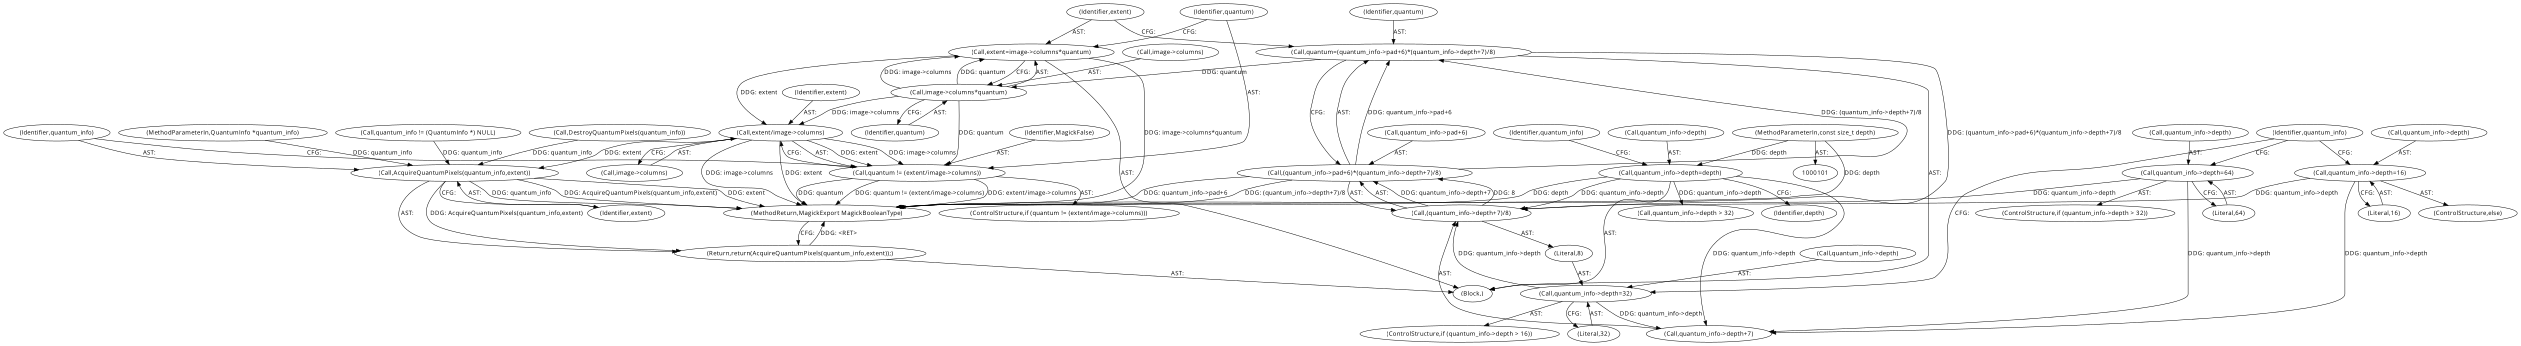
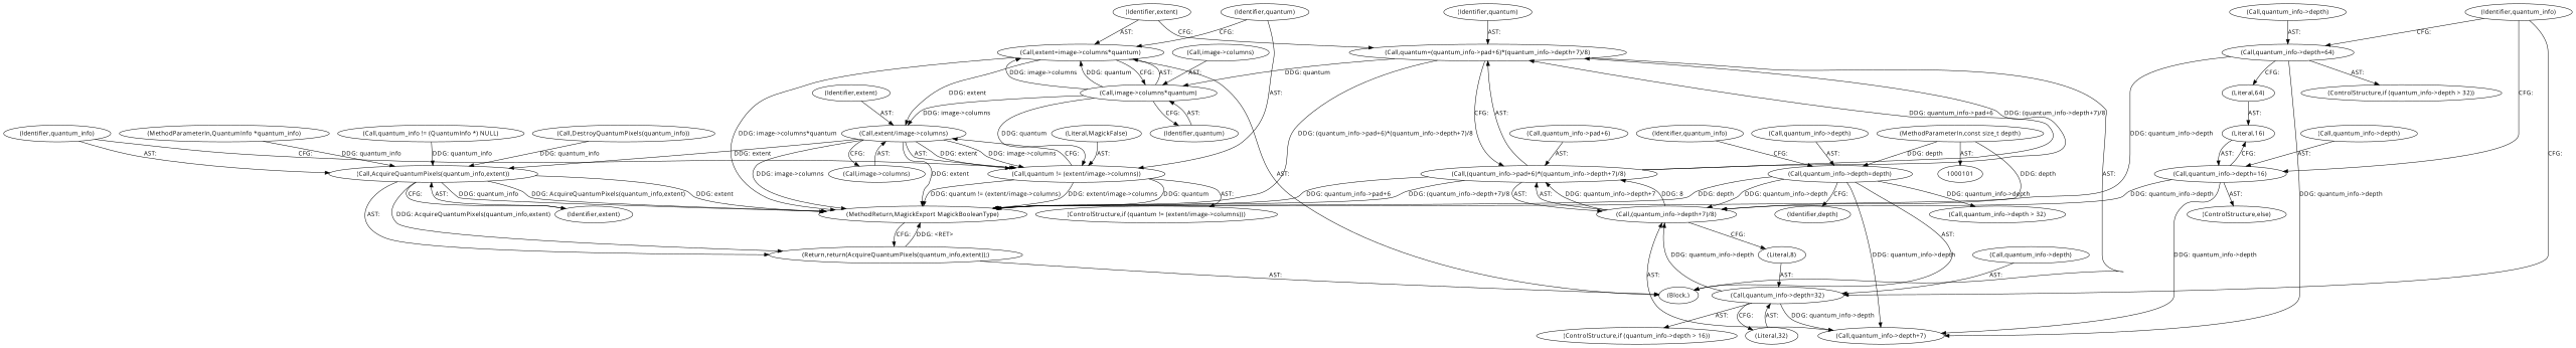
  digraph {
    fontname="Open Sans"
    node [fontname="Open Sans"]
    edge [fontname="Open Sans"]
    n1 [label="(Call,extent/image->columns)"]
    n2 [label="(Call,quantum != (extent/image->columns))"]
    n3 [label="(Call,AcquireQuantumPixels(quantum_info,extent))"]
    n4 [label="(Call,image->columns)"]
    n5 [label="(MethodReturn,MagickExport MagickBooleanType)"]
    n6 [label="(ControlStructure,if (quantum != (extent/image->columns)))"]
    n7 [label="(Return,return(AcquireQuantumPixels(quantum_info,extent));)"]
    n8 [label="(Identifier,extent)"]
    n9 [label="(Call,extent=image->columns*quantum)"]
    n10 [label="(Call,image->columns*quantum)"]
    n11 [label="(Block,)"]
    n12 [label="(Identifier,quantum)"]
    n13 [label="(Call,quantum=(quantum_info->pad+6)*(quantum_info->depth+7)/8)"]
    n14 [label="(Call,(quantum_info->pad+6)*(quantum_info->depth+7)/8)"]
    n15 [label="(Call,(quantum_info->depth+7)/8)"]
    n16 [label="(Literal,8)"]
    n17 [label="(Call,quantum_info->depth=32)"]
    n18 [label="(Call,quantum_info->depth+7)"]
    n19 [label="(ControlStructure,if (quantum_info->depth > 16))"]
    n20 [label="(Literal,32)"]
    n21 [label="(Call,quantum_info->depth=depth)"]
    n22 [label="(Call,quantum_info->depth > 32)"]
    n23 [label="(Identifier,depth)"]
    n24 [label="(MethodParameterIn,const size_t depth)"]
    1000101
    n26 [label="(Call,quantum_info->depth=64)"]
    n27 [label="(Literal,64)"]
    n28 [label="(ControlStructure,if (quantum_info->depth > 32))"]
    n29 [label="(Call,quantum_info->depth=16)"]
    n30 [label="(Literal,16)"]
    n31 [label="(ControlStructure,else)"]
    n32 [label="(Identifier,extent)"]
    n33 [label="(Identifier,quantum)"]
    n34 [label="(Identifier,quantum_info)"]
    n35 [label="(Call,image->columns)"]
    n36 [label="(Identifier,extent)"]
    n37 [label="(Call,quantum_info->pad+6)"]
    n38 [label="(MethodParameterIn,QuantumInfo *quantum_info)"]
    n39 [label="(Identifier,quantum_info)"]
    n40 [label="(Identifier,quantum)"]
    n41 [label="(Call,quantum_info->depth)"]
    n42 [label="(Call,quantum_info != (QuantumInfo *) NULL)"]
    n43 [label="(Identifier,quantum_info)"]
    n44 [label="(Call,quantum_info->depth)"]
    n45 [label="(Call,DestroyQuantumPixels(quantum_info))"]
    n46 [label="(Call,quantum_info->depth)"]
    n47 [label="(Call,quantum_info->depth)"]
-   n48 [label="(Identifier,MagickFalse)"]
+   n48 [label="(Literal,MagickFalse)"]
    n1 -> n2 [label="AST: "]
    n1 -> n2 [label="DDG: extent"]
    n1 -> n2 [label="DDG: image->columns"]
    n1 -> n3 [label="DDG: extent"]
    n1 -> n4 [label="CFG: "]
    n1 -> n5 [label="DDG: image->columns"]
    n1 -> n5 [label="DDG: extent"]
    n2 -> n1 [label="CFG: "]
    n2 -> n5 [label="DDG: quantum != (extent/image->columns)"]
    n2 -> n5 [label="DDG: extent/image->columns"]
    n2 -> n5 [label="DDG: quantum"]
    n2 -> n6 [label="AST: "]
    n3 -> n5 [label="DDG: AcquireQuantumPixels(quantum_info,extent)"]
    n3 -> n5 [label="DDG: extent"]
    n3 -> n5 [label="DDG: quantum_info"]
    n3 -> n7 [label="AST: "]
    n3 -> n7 [label="DDG: AcquireQuantumPixels(quantum_info,extent)"]
    n3 -> n8 [label="CFG: "]
    n4 -> n1 [label="AST: "]
    n5 -> n7 [label="CFG: "]
    n7 -> n5 [label="DDG: <RET>"]
    n7 -> n11 [label="AST: "]
    n8 -> n3 [label="AST: "]
    n9 -> n1 [label="DDG: extent"]
    n9 -> n5 [label="DDG: image->columns*quantum"]
    n9 -> n10 [label="CFG: "]
    n9 -> n11 [label="AST: "]
    n10 -> n1 [label="DDG: image->columns"]
    n10 -> n2 [label="DDG: quantum"]
    n10 -> n9 [label="AST: "]
    n10 -> n9 [label="DDG: image->columns"]
    n10 -> n9 [label="DDG: quantum"]
    n10 -> n12 [label="CFG: "]
    n12 -> n10 [label="AST: "]
    n13 -> n5 [label="DDG: (quantum_info->pad+6)*(quantum_info->depth+7)/8"]
    n13 -> n10 [label="DDG: quantum"]
    n13 -> n11 [label="AST: "]
    n13 -> n14 [label="CFG: "]
    n14 -> n5 [label="DDG: quantum_info->pad+6"]
    n14 -> n5 [label="DDG: (quantum_info->depth+7)/8"]
    n14 -> n13 [label="AST: "]
    n14 -> n13 [label="DDG: quantum_info->pad+6"]
    n14 -> n13 [label="DDG: (quantum_info->depth+7)/8"]
    n14 -> n15 [label="AST: "]
    n15 -> n14 [label="AST: "]
    n15 -> n14 [label="DDG: quantum_info->depth+7"]
    n15 -> n14 [label="DDG: 8"]
-   n15 -> n16 [label="AST: "]
+   n15 -> n16 [label="CFG: "]
    n16 -> n17 [label="AST: "]
    n17 -> n15 [label="DDG: quantum_info->depth"]
    n17 -> n18 [label="DDG: quantum_info->depth"]
    n17 -> n19 [label="AST: "]
    n17 -> n20 [label="CFG: "]
    n18 -> n15 [label="AST: "]
    n20 -> n17 [label="AST: "]
    n21 -> n5 [label="DDG: depth"]
    n21 -> n11 [label="AST: "]
    n21 -> n15 [label="DDG: quantum_info->depth"]
    n21 -> n18 [label="DDG: quantum_info->depth"]
    n21 -> n22 [label="DDG: quantum_info->depth"]
    n21 -> n23 [label="CFG: "]
    n24 -> n5 [label="DDG: depth"]
    n24 -> n21 [label="DDG: depth"]
    n24 -> 1000101 [label="AST: "]
    n26 -> n15 [label="DDG: quantum_info->depth"]
    n26 -> n18 [label="DDG: quantum_info->depth"]
    n26 -> n27 [label="CFG: "]
    n26 -> n28 [label="AST: "]
-   n27 -> n26 [label="AST: "]
+   n27 -> n30 [label="AST: "]
    n29 -> n15 [label="DDG: quantum_info->depth"]
    n29 -> n18 [label="DDG: quantum_info->depth"]
    n29 -> n30 [label="CFG: "]
    n29 -> n31 [label="AST: "]
    n30 -> n29 [label="AST: "]
    n32 -> n9 [label="AST: "]
    n32 -> n13 [label="CFG: "]
    n33 -> n13 [label="AST: "]
    n34 -> n2 [label="CFG: "]
    n34 -> n3 [label="AST: "]
    n35 -> n10 [label="AST: "]
    n36 -> n1 [label="AST: "]
    n37 -> n14 [label="AST: "]
    n38 -> n3 [label="DDG: quantum_info"]
    n39 -> n21 [label="CFG: "]
    n40 -> n2 [label="AST: "]
    n40 -> n9 [label="CFG: "]
    n41 -> n26 [label="AST: "]
    n42 -> n3 [label="DDG: quantum_info"]
    n43 -> n17 [label="CFG: "]
    n43 -> n26 [label="CFG: "]
    n43 -> n29 [label="CFG: "]
    n44 -> n29 [label="AST: "]
    n45 -> n3 [label="DDG: quantum_info"]
    n46 -> n17 [label="AST: "]
    n47 -> n21 [label="AST: "]
    n48 -> n2 [label="AST: "]
  }
